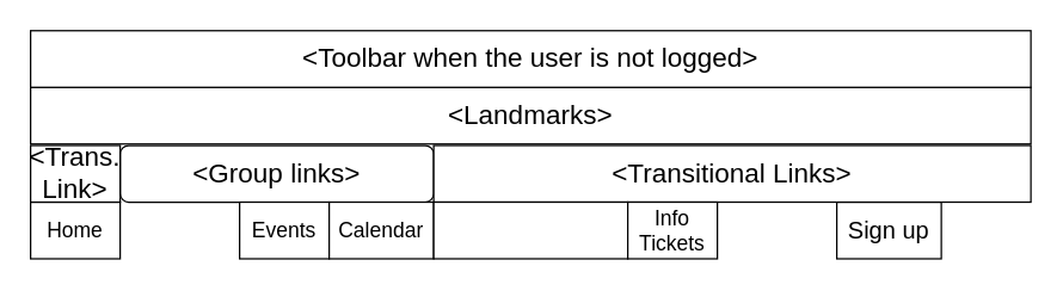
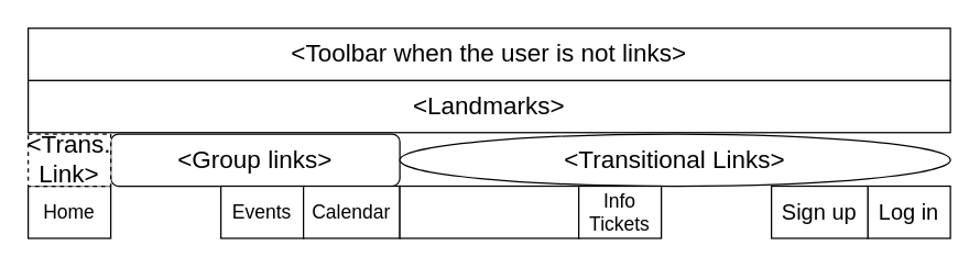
  <mxCell id="0" />
  <mxCell id="1" parent="0" />
  <mxCell id="2" value="&lt;span style=&quot;font-size: 18px;&quot;&gt;&amp;lt;Landmarks&amp;gt;&lt;/span&gt;" style="rounded=0;whiteSpace=wrap;html=1;fontSize=18;" parent="1" vertex="1"><mxGeometry x="20" y="58" width="670" height="38" as="geometry" /></mxCell>
- <mxCell id="4" value="&lt;span style=&quot;font-size: 18px;&quot;&gt;&amp;lt;Toolbar when the user is not logged&amp;gt;&lt;/span&gt;" style="rounded=0;whiteSpace=wrap;html=1;fontSize=18;" parent="1" vertex="1"><mxGeometry x="20" y="20" width="670" height="38" as="geometry" /></mxCell>
+ <mxCell id="3" value="&lt;span style=&quot;font-size: 16px;&quot;&gt;Log in&lt;/span&gt;" style="rounded=0;whiteSpace=wrap;html=1;fontSize=16;" parent="1" vertex="1"><mxGeometry x="630" y="135" width="60" height="38" as="geometry" /></mxCell>
+ <mxCell id="4" value="&lt;span style=&quot;font-size: 18px;&quot;&gt;&amp;lt;Toolbar when the user is not links&amp;gt;&lt;/span&gt;" style="rounded=0;whiteSpace=wrap;html=1;fontSize=18;" parent="1" vertex="1"><mxGeometry x="20" y="20" width="670" height="38" as="geometry" /></mxCell>
  <mxCell id="5" value="&lt;span style=&quot;font-size: 16px;&quot;&gt;Sign up&lt;/span&gt;" style="rounded=0;whiteSpace=wrap;html=1;fontSize=16;" parent="1" vertex="1"><mxGeometry x="560" y="135" width="70" height="38" as="geometry" /></mxCell>
  <mxCell id="6" value="&lt;span style=&quot;font-size: 18px;&quot;&gt;&amp;lt;Group links&amp;gt;&lt;/span&gt;" style="whiteSpace=wrap;html=1;fontStyle=0;fontSize=18;rounded=1;" vertex="1" parent="1"><mxGeometry x="80" y="97" width="210" height="38" as="geometry" /></mxCell>
  <mxCell id="7" value="&lt;span style=&quot;font-size: 14px;&quot;&gt;Home&lt;/span&gt;" style="rounded=0;whiteSpace=wrap;html=1;fontStyle=0;fontSize=14;" vertex="1" parent="1"><mxGeometry x="20" y="135" width="60" height="38" as="geometry" /></mxCell>
- <mxCell id="8" value="&lt;span style=&quot;font-size: 18px;&quot;&gt;&amp;lt;Trans.&lt;br style=&quot;font-size: 18px;&quot;&gt;Link&amp;gt;&lt;/span&gt;&lt;br style=&quot;font-size: 18px;&quot;&gt;" style="rounded=0;whiteSpace=wrap;html=1;fontStyle=0;fontSize=18;" vertex="1" parent="1"><mxGeometry x="20" y="97" width="60" height="38" as="geometry" /></mxCell>
- <mxCell id="9" value="&lt;span style=&quot;font-size: 18px;&quot;&gt;&amp;lt;Transitional Links&amp;gt;&lt;/span&gt;&lt;br style=&quot;font-size: 18px;&quot;&gt;" style="rounded=0;whiteSpace=wrap;html=1;fontStyle=0;fontSize=18;" vertex="1" parent="1"><mxGeometry x="290" y="97" width="400" height="38" as="geometry" /></mxCell>
+ <mxCell id="8" value="&lt;span style=&quot;font-size: 18px;&quot;&gt;&amp;lt;Trans.&lt;br style=&quot;font-size: 18px;&quot;&gt;Link&amp;gt;&lt;/span&gt;&lt;br style=&quot;font-size: 18px;&quot;&gt;" style="rounded=0;whiteSpace=wrap;html=1;fontStyle=0;fontSize=18;dashed=1;" vertex="1" parent="1"><mxGeometry x="20" y="97" width="60" height="38" as="geometry" /></mxCell>
+ <mxCell id="9" value="&lt;span style=&quot;font-size: 18px;&quot;&gt;&amp;lt;Transitional Links&amp;gt;&lt;/span&gt;&lt;br style=&quot;font-size: 18px;&quot;&gt;" style="ellipse;whiteSpace=wrap;html=1;fontStyle=0;fontSize=18;" vertex="1" parent="1"><mxGeometry x="290" y="97" width="400" height="38" as="geometry" /></mxCell>
  <mxCell id="10" value="&lt;span style=&quot;font-size: 14px;&quot;&gt;Events&lt;/span&gt;" style="rounded=0;whiteSpace=wrap;html=1;fontStyle=0;fontSize=14;" vertex="1" parent="1"><mxGeometry x="160" y="135" width="60" height="38" as="geometry" /></mxCell>
  <mxCell id="11" value="&lt;span style=&quot;font-size: 14px&quot;&gt;Calendar&lt;br&gt;&lt;/span&gt;" style="rounded=0;whiteSpace=wrap;html=1;fontStyle=0;fontSize=14;" vertex="1" parent="1"><mxGeometry x="220" y="135" width="70" height="38" as="geometry" /></mxCell>
  <mxCell id="12" value="" style="rounded=0;whiteSpace=wrap;html=1;fontStyle=0;fontSize=14;" vertex="1" parent="1"><mxGeometry x="290" y="135" width="130" height="38" as="geometry" /></mxCell>
  <mxCell id="13" value="Info Tickets" style="rounded=0;whiteSpace=wrap;html=1;fontStyle=0;fontSize=14;" vertex="1" parent="1"><mxGeometry x="420" y="135" width="60" height="38" as="geometry" /></mxCell>
